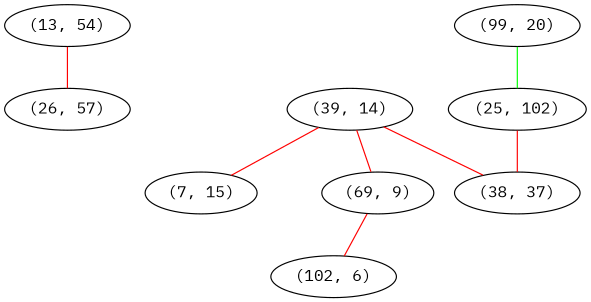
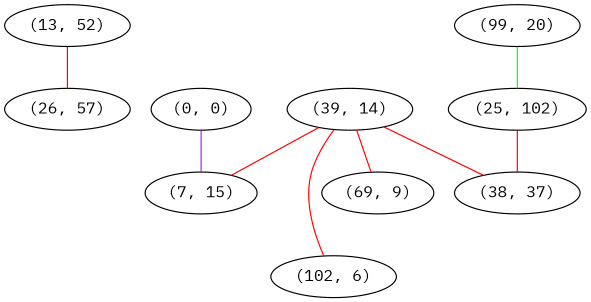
  graph {
    fontname="IBM Plex Mono"
    node [fontname="IBM Plex Mono"]
    edge [color=red fontname="IBM Plex Mono" weight=1]
-   "(13, 54)"
+   "(13, 54)" [label="(13, 52)"]
    "(26, 57)"
    "(39, 14)"
    "(7, 15)"
    "(102, 6)"
    "(38, 37)"
    n7 [label="(69, 9)"]
+   "(0, 0)"
    n9 [label="(25, 102)"]
    "(99, 20)"
    "(13, 54)" -- "(26, 57)"
    "(39, 14)" -- "(7, 15)"
-   n7 -- "(102, 6)"
+   "(39, 14)" -- "(102, 6)"
    "(39, 14)" -- "(38, 37)"
    "(39, 14)" -- n7
+   "(0, 0)" -- "(7, 15)" [color=purple weight=4]
    n9 -- "(38, 37)"
    "(99, 20)" -- n9 [color=green weight=2]
  }
